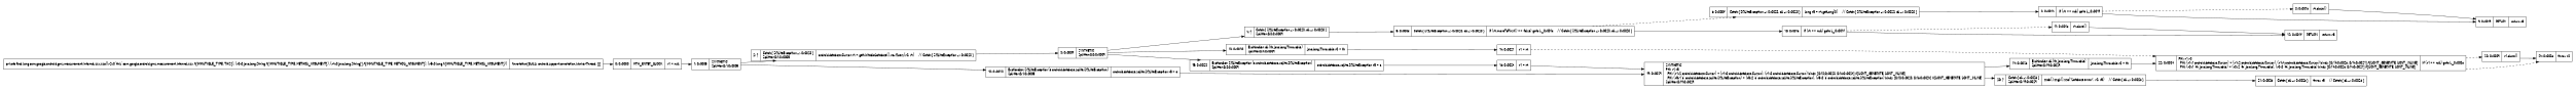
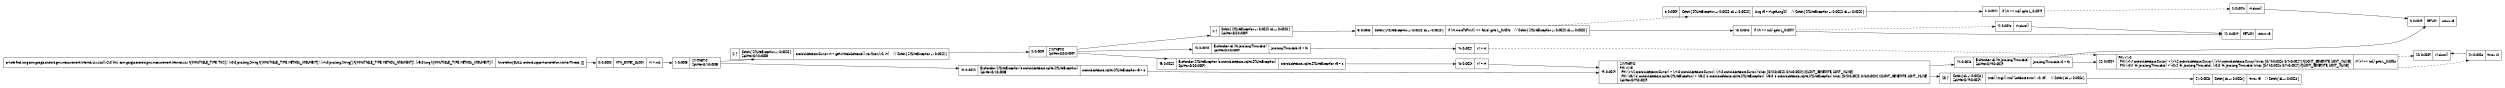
  digraph {
    fontname="Patrick Hand"
    rankdir=LR
    node [fontname="Patrick Hand" shape=record]
    edge [fontname="Patrick Hand"]
    n1 [label="{0\:\ 0x0000|MTH_ENTER_BLOCK\l|r1 = null\l}"]
    n2 [label="{1\:\ 0x0005|SYNTHETIC\lSplitter:B:1:0x0005\l}"]
    n3 [label="{2\:\ ?|Catch:\{ SQLiteException \-\> 0x0028 \}\lSplitter:B:1:0x0005\l|android.database.Cursor r4 = getWritableDatabase().rawQuery(r3, r4)     \/\/ Catch:\{ SQLiteException \-\> 0x0028 \}\l}"]
    n4 [label="{18\:\ 0x0028|ExcHandler: SQLiteException (e android.database.sqlite.SQLiteException)\lSplitter:B:1:0x0005\l|android.database.sqlite.SQLiteException r5 = e\l}"]
    n5 [label="{3\:\ 0x0009|SYNTHETIC\lSplitter:B:3:0x0009\l}"]
    n6 [label="{19\:\ 0x0029|SYNTHETIC\lPHI: r1 r5 \l  PHI: (r1v2 android.database.Cursor) = (r1v0 android.database.Cursor), (r1v3 android.database.Cursor) binds: [B:18:0x0028, B:16:0x0024] A[DONT_GENERATE, DONT_INLINE]\l  PHI: (r5v1 'e' android.database.sqlite.SQLiteException) = (r5v2 'e' android.database.sqlite.SQLiteException), (r5v3 'e' android.database.sqlite.SQLiteException) binds: [B:18:0x0028, B:16:0x0024] A[DONT_GENERATE, DONT_INLINE]\lSplitter:B:19:0x0029\l}"]
    n7 [label="{4\:\ ?|Catch:\{ SQLiteException \-\> 0x0023, all \-\> 0x0020 \}\lSplitter:B:3:0x0009\l}"]
    n8 [label="{13\:\ 0x0020|ExcHandler: all (th java.lang.Throwable)\lSplitter:B:4:0x0009\l|java.lang.Throwable r3 = th\l}"]
    n9 [label="{15\:\ 0x0023|ExcHandler: SQLiteException (e android.database.sqlite.SQLiteException)\lSplitter:B:3:0x0009\l|android.database.sqlite.SQLiteException r5 = e\l}"]
    n10 [label="{5\:\ 0x000d|Catch:\{ SQLiteException \-\> 0x0023, all \-\> 0x0020 \}\l|if (r4.moveToFirst() == false) goto L_0x001a     \/\/ Catch:\{ SQLiteException \-\> 0x0023, all \-\> 0x0020 \}\l}"]
    n11 [label="{14\:\ 0x0021|r1 = r4\l}"]
    n12 [label="{16\:\ 0x0024|r1 = r4\l}"]
    n13 [label="{6\:\ 0x000f|Catch:\{ SQLiteException \-\> 0x0023, all \-\> 0x0020 \}\l|long r5 = r4.getLong(0)     \/\/ Catch:\{ SQLiteException \-\> 0x0023, all \-\> 0x0020 \}\l}"]
    n14 [label="{10\:\ 0x001a|if (r4 == null) goto L_0x001f\l}"]
    n15 [label="{7\:\ 0x0014|if (r4 == null) goto L_0x0019\l}"]
    n16 [label="{11\:\ 0x001c|r4.close()\l}"]
    n17 [label="{12\:\ 0x001f|RETURN\l|return r5\l}"]
    n18 [label="{8\:\ 0x0016|r4.close()\l}"]
    n19 [label="{9\:\ 0x0019|RETURN\l|return r5\l}"]
    n20 [label="{22\:\ 0x0037|PHI: r1 r3 \l  PHI: (r1v1 android.database.Cursor) = (r1v2 android.database.Cursor), (r1v4 android.database.Cursor) binds: [B:17:0x0026, B:14:0x0021] A[DONT_GENERATE, DONT_INLINE]\l  PHI: (r3v1 'th' java.lang.Throwable) = (r3v2 'th' java.lang.Throwable), (r3v3 'th' java.lang.Throwable) binds: [B:17:0x0026, B:14:0x0021] A[DONT_GENERATE, DONT_INLINE]\l|if (r1 == null) goto L_0x003c\l}"]
    n21 [label="{23\:\ 0x0039|r1.close()\l}"]
    n22 [label="{24\:\ 0x003c|throw r3\l}"]
    n23 [label="{17\:\ 0x0026|ExcHandler: all (th java.lang.Throwable)\lSplitter:B:19:0x0029\l|java.lang.Throwable r3 = th\l}"]
    n24 [label="{20\:\ ?|Catch:\{ all \-\> 0x0026 \}\lSplitter:B:19:0x0029\l|zzab().zzgk().zza(\"Database error\", r3, r5)     \/\/ Catch:\{ all \-\> 0x0026 \}\l}"]
    n25 [label="{21\:\ 0x0036|Catch:\{ all \-\> 0x0026 \}\l|throw r5     \/\/ Catch:\{ all \-\> 0x0026 \}\l}"]
    n26 [label="{private final long com.google.android.gms.measurement.internal.zzx.zza((r2v0 'this' com.google.android.gms.measurement.internal.zzx A[IMMUTABLE_TYPE, THIS]), (r3v0 java.lang.String A[IMMUTABLE_TYPE, METHOD_ARGUMENT]), (r4v0 java.lang.String[] A[IMMUTABLE_TYPE, METHOD_ARGUMENT]), (r5v0 long A[IMMUTABLE_TYPE, METHOD_ARGUMENT]))  | Annotation[BUILD, android.support.annotation.WorkerThread, \{\}]\l}"]
    n1 -> n2
    n2 -> n3
    n2 -> n4
    n3 -> n5
    n4 -> n6
    n5 -> n7
    n5 -> n8
    n5 -> n9
    n6 -> n23
    n6 -> n24
    n7 -> n10
    n8 -> n11
    n9 -> n12
    n10 -> n13 [style=dashed]
    n10 -> n14
    n11 -> n20 [style=dashed]
    n12 -> n6
    n13 -> n15
    n14 -> n16 [style=dashed]
    n14 -> n17
    n15 -> n18 [style=dashed]
-   n15 -> n19
+   n23 -> n19
    n16 -> n17
    n18 -> n19
    n20 -> n21 [style=dashed]
    n20 -> n22 [style=dashed]
-   n21 -> n22
+   n22 -> n21
    n23 -> n20
    n24 -> n25
    n26 -> n1
  }
